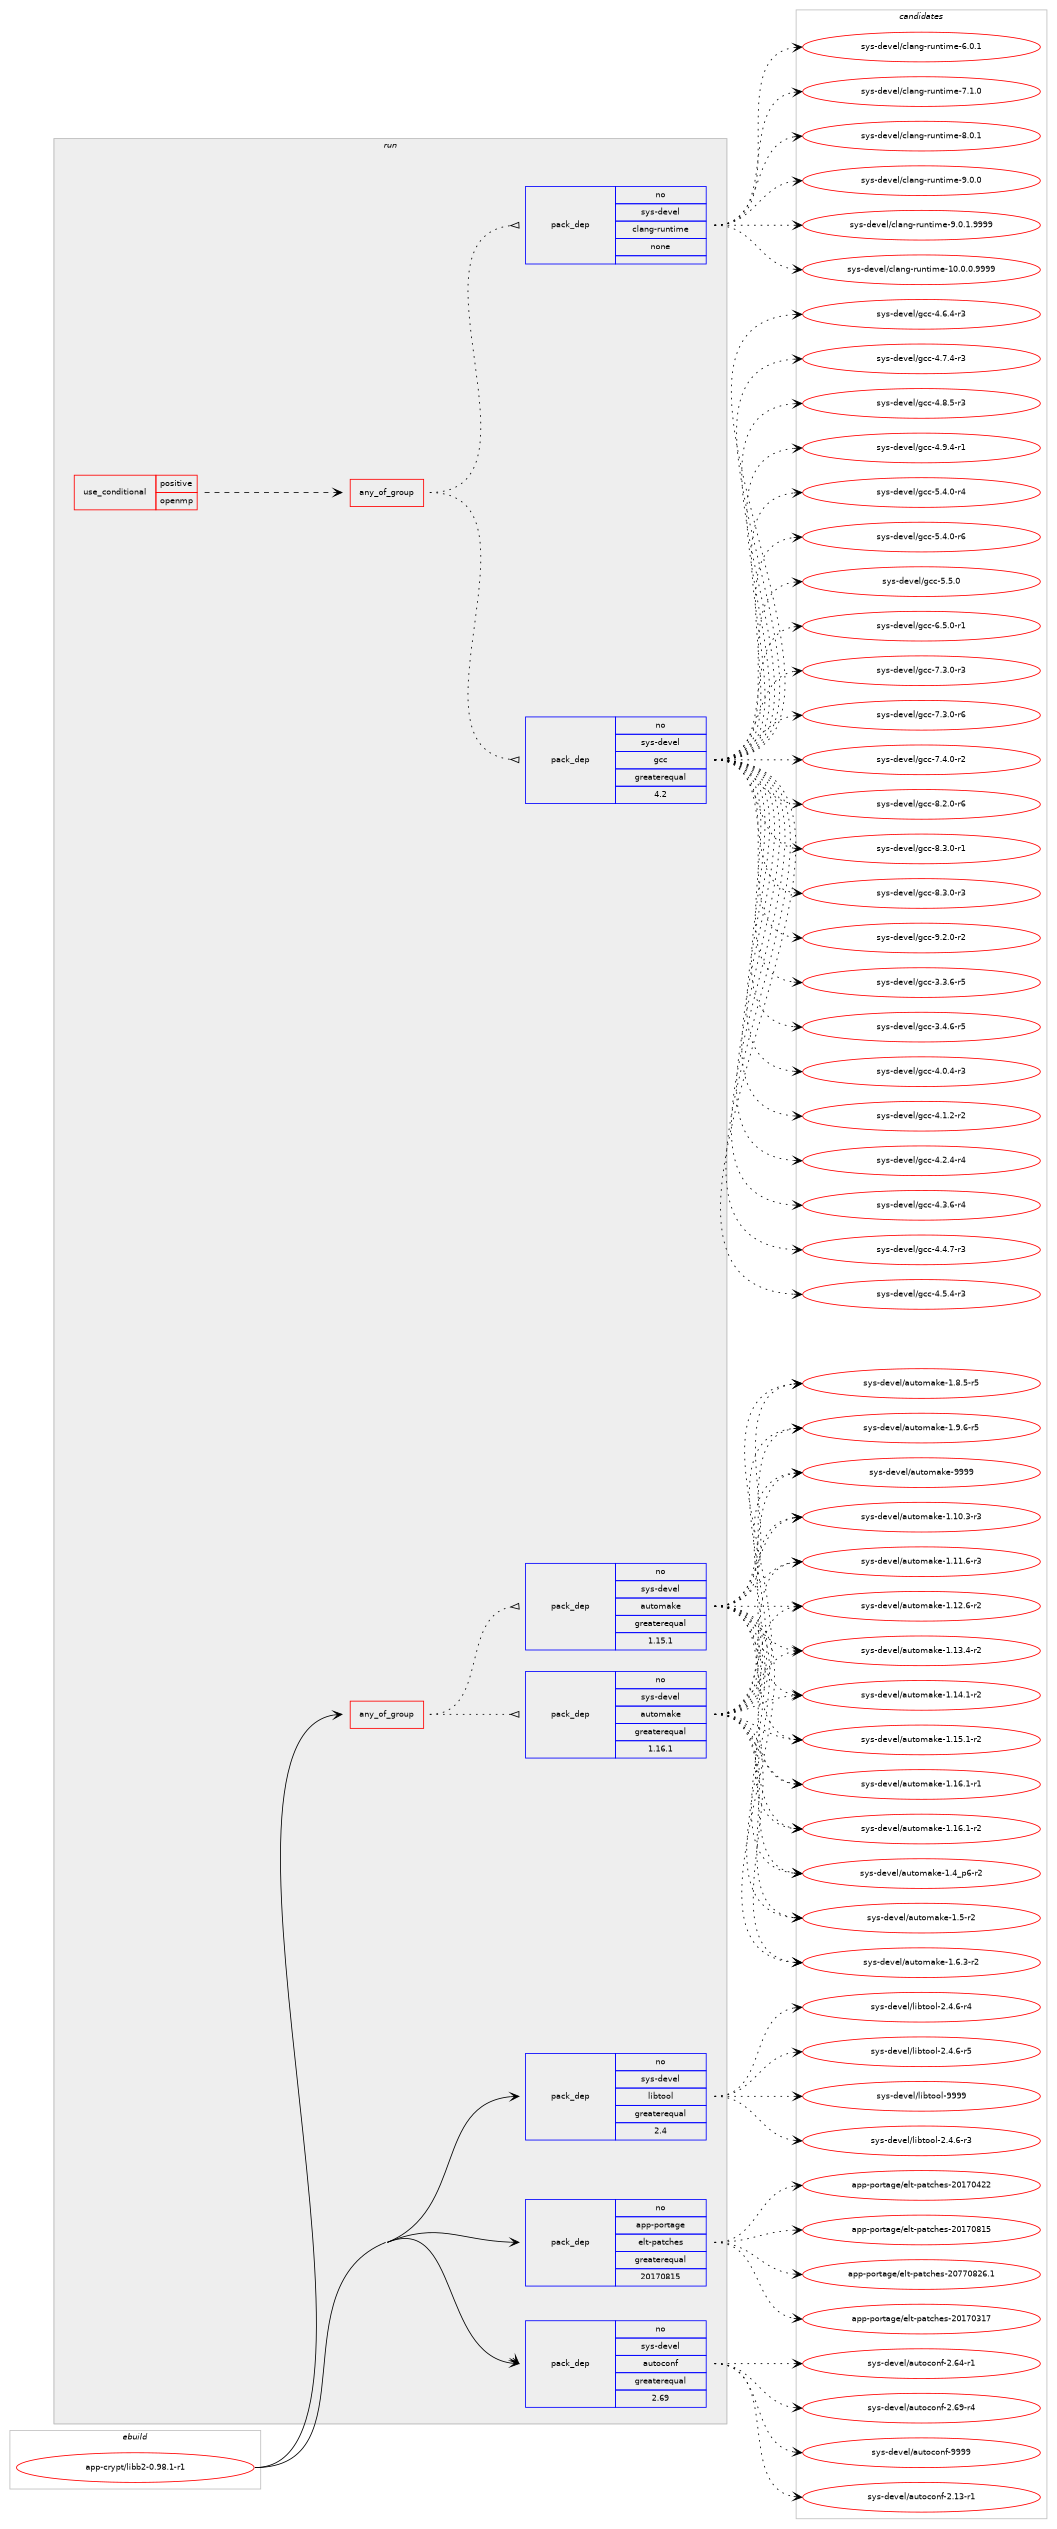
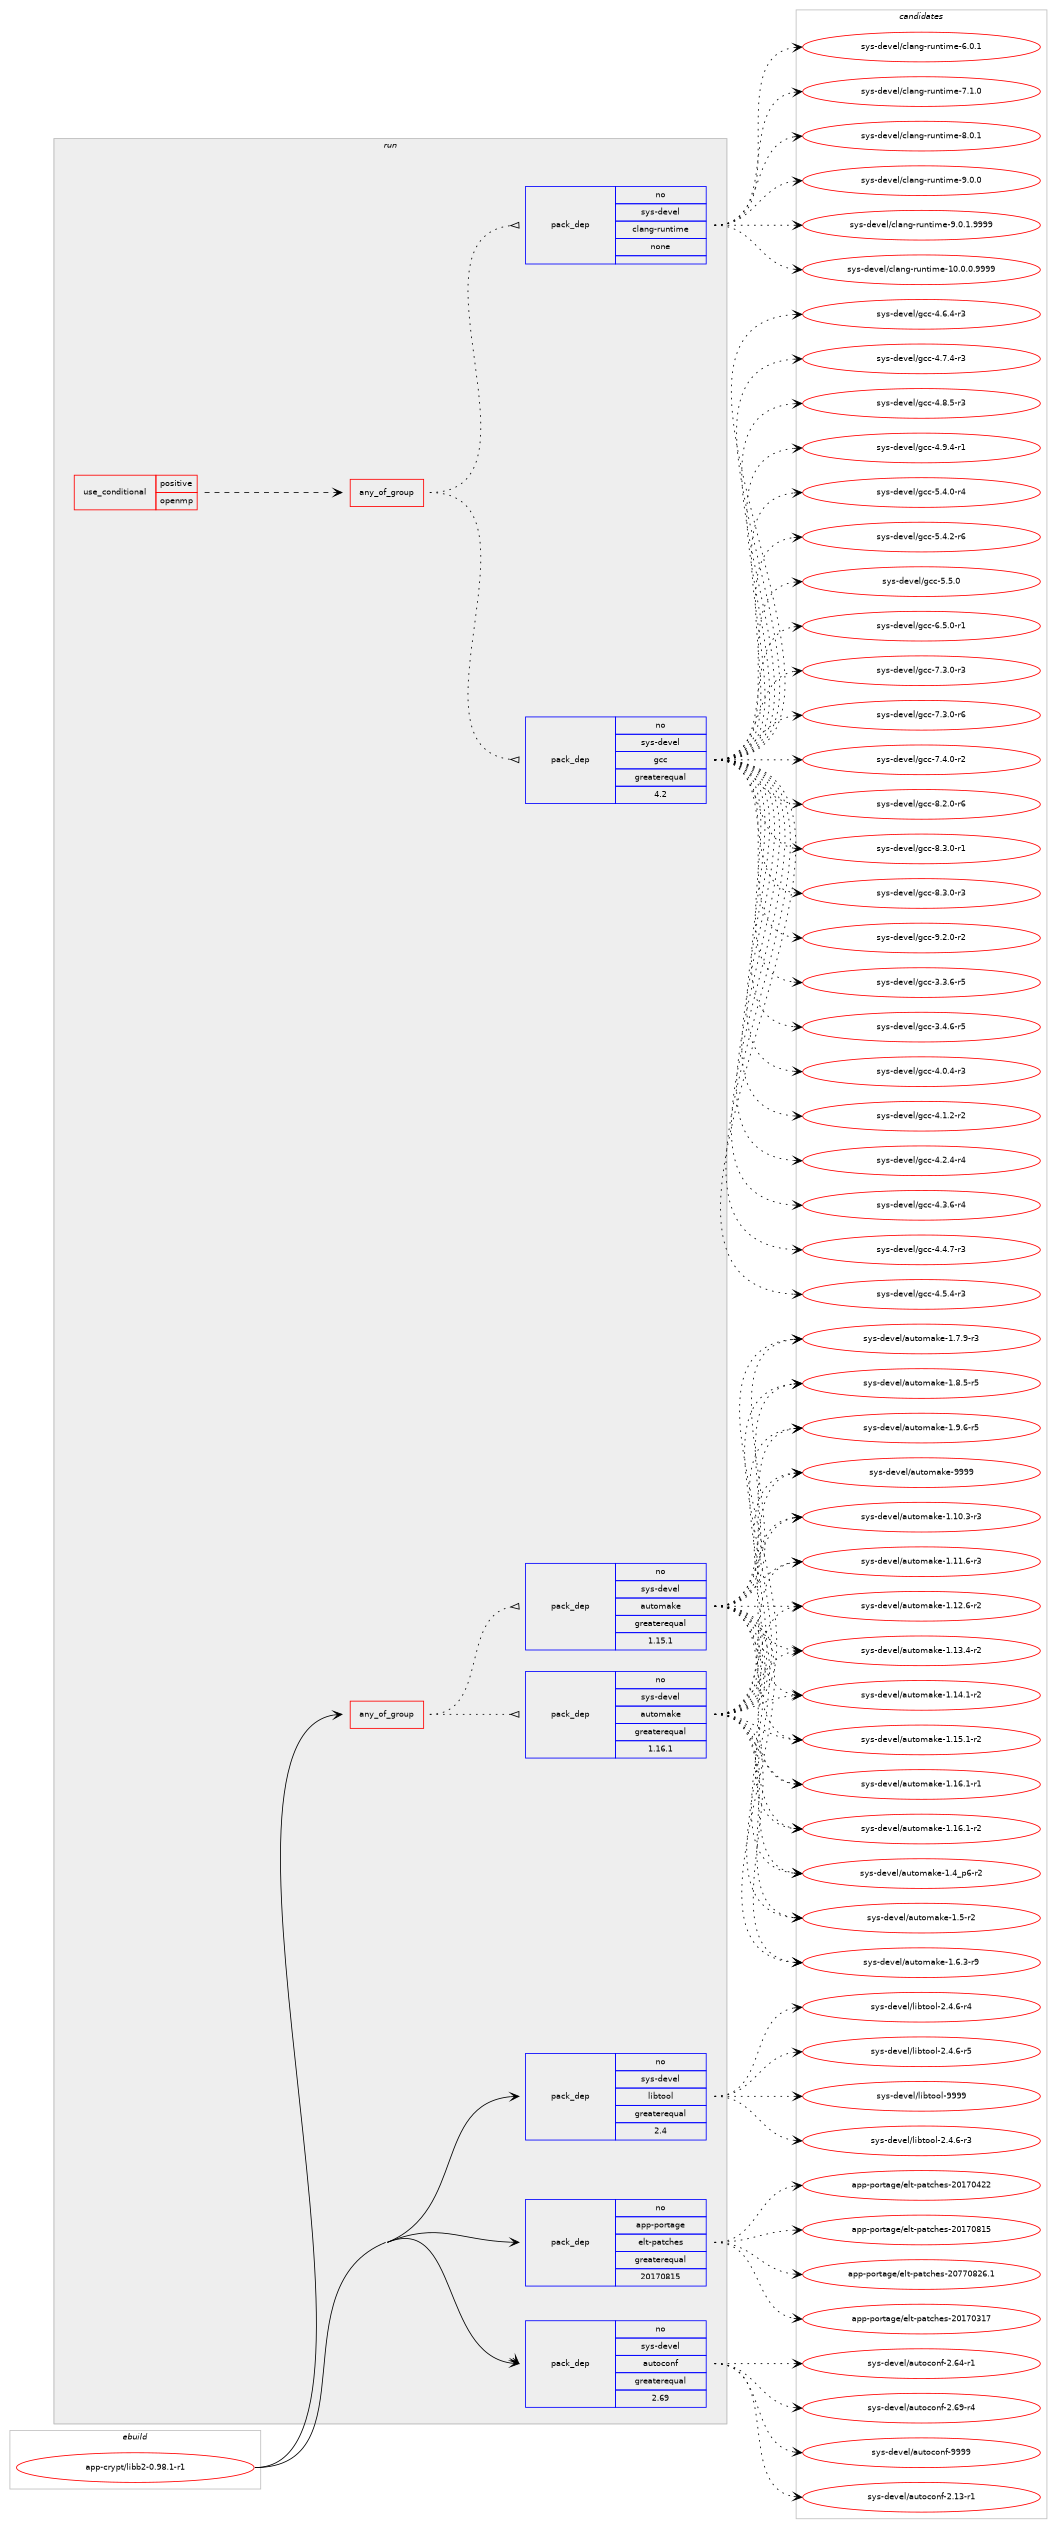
  digraph {
    compound=true
    concentrate=true
    fontname=Helvetica
    fontsize=10
    newrank=true
    rankdir=LR
    ranksep=1.5
    node [color=red fontname=Helvetica fontsize=10]
    edge [arrowhead=vee headport=w style=dotted tailport=e weight=100]
    n1 [label="app-crypt/libb2-0.98.1-r1" width=4]
    n2 [color=blue label=<<TABLE BORDER="0" CELLBORDER="1" CELLSPACING="0" CELLPADDING="4" WIDTH="220"><TR><TD ROWSPAN="6" CELLPADDING="30">pack_dep</TD></TR><TR><TD WIDTH="110">no</TD></TR><TR><TD>sys-devel</TD></TR><TR><TD>automake</TD></TR><TR><TD>greaterequal</TD></TR><TR><TD>1.16.1</TD></TR></TABLE>> shape=none]
    n3 [color=blue label=<<TABLE BORDER="0" CELLBORDER="1" CELLSPACING="0" CELLPADDING="4" WIDTH="220"><TR><TD ROWSPAN="6" CELLPADDING="30">pack_dep</TD></TR><TR><TD WIDTH="110">no</TD></TR><TR><TD>sys-devel</TD></TR><TR><TD>automake</TD></TR><TR><TD>greaterequal</TD></TR><TR><TD>1.15.1</TD></TR></TABLE>> shape=none]
    n4 [label=<<TABLE BORDER="0" CELLBORDER="1" CELLSPACING="0" CELLPADDING="4"><TR><TD CELLPADDING="10">any_of_group</TD></TR></TABLE>> shape=none]
    n5 [color=blue label=<<TABLE BORDER="0" CELLBORDER="1" CELLSPACING="0" CELLPADDING="4" WIDTH="220"><TR><TD ROWSPAN="6" CELLPADDING="30">pack_dep</TD></TR><TR><TD WIDTH="110">no</TD></TR><TR><TD>app-portage</TD></TR><TR><TD>elt-patches</TD></TR><TR><TD>greaterequal</TD></TR><TR><TD>20170815</TD></TR></TABLE>> shape=none]
    n6 [color=blue label=<<TABLE BORDER="0" CELLBORDER="1" CELLSPACING="0" CELLPADDING="4" WIDTH="220"><TR><TD ROWSPAN="6" CELLPADDING="30">pack_dep</TD></TR><TR><TD WIDTH="110">no</TD></TR><TR><TD>sys-devel</TD></TR><TR><TD>autoconf</TD></TR><TR><TD>greaterequal</TD></TR><TR><TD>2.69</TD></TR></TABLE>> shape=none]
    n7 [color=blue label=<<TABLE BORDER="0" CELLBORDER="1" CELLSPACING="0" CELLPADDING="4" WIDTH="220"><TR><TD ROWSPAN="6" CELLPADDING="30">pack_dep</TD></TR><TR><TD WIDTH="110">no</TD></TR><TR><TD>sys-devel</TD></TR><TR><TD>libtool</TD></TR><TR><TD>greaterequal</TD></TR><TR><TD>2.4</TD></TR></TABLE>> shape=none]
    n8 [color=blue label=<<TABLE BORDER="0" CELLBORDER="1" CELLSPACING="0" CELLPADDING="4" WIDTH="220"><TR><TD ROWSPAN="6" CELLPADDING="30">pack_dep</TD></TR><TR><TD WIDTH="110">no</TD></TR><TR><TD>sys-devel</TD></TR><TR><TD>gcc</TD></TR><TR><TD>greaterequal</TD></TR><TR><TD>4.2</TD></TR></TABLE>> shape=none]
    n9 [color=blue label=<<TABLE BORDER="0" CELLBORDER="1" CELLSPACING="0" CELLPADDING="4" WIDTH="220"><TR><TD ROWSPAN="6" CELLPADDING="30">pack_dep</TD></TR><TR><TD WIDTH="110">no</TD></TR><TR><TD>sys-devel</TD></TR><TR><TD>clang-runtime</TD></TR><TR><TD>none</TD></TR><TR><TD></TD></TR></TABLE>> shape=none]
    n10 [label=<<TABLE BORDER="0" CELLBORDER="1" CELLSPACING="0" CELLPADDING="4"><TR><TD CELLPADDING="10">any_of_group</TD></TR></TABLE>> shape=none]
    n11 [label=<<TABLE BORDER="0" CELLBORDER="1" CELLSPACING="0" CELLPADDING="4"><TR><TD ROWSPAN="3" CELLPADDING="10">use_conditional</TD></TR><TR><TD>positive</TD></TR><TR><TD>openmp</TD></TR></TABLE>> shape=none]
    n12 [label="sys-devel/automake-1.10.3-r3" width=4]
    n13 [label="sys-devel/automake-1.11.6-r3" width=4]
    n14 [label="sys-devel/automake-1.12.6-r2" width=4]
    n15 [label="sys-devel/automake-1.13.4-r2" width=4]
    n16 [label="sys-devel/automake-1.14.1-r2" width=4]
    n17 [label="sys-devel/automake-1.15.1-r2" width=4]
    n18 [label="sys-devel/automake-1.16.1-r1" width=4]
    n19 [label="sys-devel/automake-1.16.1-r2" width=4]
    n20 [label="sys-devel/automake-1.4_p6-r2" width=4]
    n21 [label="sys-devel/automake-1.5-r2" width=4]
-   n22 [label="sys-devel/automake-1.6.3-r2" width=4]
+   n22 [label="sys-devel/automake-1.6.3-r9" width=4]
+   n23 [label="sys-devel/automake-1.7.9-r3" width=4]
    n24 [label="sys-devel/automake-1.8.5-r5" width=4]
    n25 [label="sys-devel/automake-1.9.6-r5" width=4]
    n26 [label="sys-devel/automake-9999" width=4]
    n27 [label="app-portage/elt-patches-20170317" width=4]
    n28 [label="app-portage/elt-patches-20170422" width=4]
    n29 [label="app-portage/elt-patches-20170815" width=4]
    n30 [label="app-portage/elt-patches-20770826.1" width=4]
    n31 [label="sys-devel/autoconf-2.13-r1" width=4]
    n32 [label="sys-devel/autoconf-2.64-r1" width=4]
    n33 [label="sys-devel/autoconf-2.69-r4" width=4]
    n34 [label="sys-devel/autoconf-9999" width=4]
    n35 [label="sys-devel/libtool-2.4.6-r3" width=4]
    n36 [label="sys-devel/libtool-2.4.6-r4" width=4]
    n37 [label="sys-devel/libtool-2.4.6-r5" width=4]
    n38 [label="sys-devel/libtool-9999" width=4]
    n39 [label="sys-devel/gcc-3.3.6-r5" width=4]
    n40 [label="sys-devel/gcc-3.4.6-r5" width=4]
    n41 [label="sys-devel/gcc-4.0.4-r3" width=4]
    n42 [label="sys-devel/gcc-4.1.2-r2" width=4]
    n43 [label="sys-devel/gcc-4.2.4-r4" width=4]
    n44 [label="sys-devel/gcc-4.3.6-r4" width=4]
    n45 [label="sys-devel/gcc-4.4.7-r3" width=4]
    n46 [label="sys-devel/gcc-4.5.4-r3" width=4]
    n47 [label="sys-devel/gcc-4.6.4-r3" width=4]
    n48 [label="sys-devel/gcc-4.7.4-r3" width=4]
    n49 [label="sys-devel/gcc-4.8.5-r3" width=4]
    n50 [label="sys-devel/gcc-4.9.4-r1" width=4]
    n51 [label="sys-devel/gcc-5.4.0-r4" width=4]
-   n52 [label="sys-devel/gcc-5.4.0-r6" width=4]
+   n52 [label="sys-devel/gcc-5.4.2-r6" width=4]
    n53 [label="sys-devel/gcc-5.5.0" width=4]
    n54 [label="sys-devel/gcc-6.5.0-r1" width=4]
    n55 [label="sys-devel/gcc-7.3.0-r3" width=4]
    n56 [label="sys-devel/gcc-7.3.0-r6" width=4]
    n57 [label="sys-devel/gcc-7.4.0-r2" width=4]
    n58 [label="sys-devel/gcc-8.2.0-r6" width=4]
    n59 [label="sys-devel/gcc-8.3.0-r1" width=4]
    n60 [label="sys-devel/gcc-8.3.0-r3" width=4]
    n61 [label="sys-devel/gcc-9.2.0-r2" width=4]
    n62 [label="sys-devel/clang-runtime-10.0.0.9999" width=4]
    n63 [label="sys-devel/clang-runtime-6.0.1" width=4]
    n64 [label="sys-devel/clang-runtime-7.1.0" width=4]
    n65 [label="sys-devel/clang-runtime-8.0.1" width=4]
    n66 [label="sys-devel/clang-runtime-9.0.0" width=4]
    n67 [label="sys-devel/clang-runtime-9.0.1.9999" width=4]
    subgraph cluster_1 {
      color=gray
      label=<<i>ebuild</i>>
      rank=same
      n1
    }
    subgraph cluster_2 {
      color=gray
      label=<<i>dependencies</i>>
      subgraph cluster_3 {
        color=gray
        fillcolor="#eeeeee"
        label=<<i>compile</i>>
        style=filled
        subgraph sub_4 {
          color=gray
          fillcolor="#eeeeee"
          label=<<i>compile</i>>
          style=filled
          n4
          subgraph sub_5 {
            color=gray
            fillcolor="#eeeeee"
            label=<<i>compile</i>>
            style=filled
            n2
          }
          subgraph sub_6 {
            color=gray
            fillcolor="#eeeeee"
            label=<<i>compile</i>>
            style=filled
            n3
          }
        }
        subgraph sub_7 {
          color=gray
          fillcolor="#eeeeee"
          label=<<i>compile</i>>
          style=filled
          n5
        }
        subgraph sub_8 {
          color=gray
          fillcolor="#eeeeee"
          label=<<i>compile</i>>
          style=filled
          n6
        }
        subgraph sub_9 {
          color=gray
          fillcolor="#eeeeee"
          label=<<i>compile</i>>
          style=filled
          n7
        }
      }
      subgraph cluster_10 {
        color=gray
        fillcolor="#eeeeee"
        label=<<i>compile and run</i>>
        style=filled
        subgraph sub_11 {
          color=gray
          fillcolor="#eeeeee"
          label=<<i>compile and run</i>>
          style=filled
          n11
          subgraph sub_12 {
            color=gray
            fillcolor="#eeeeee"
            label=<<i>compile and run</i>>
            style=filled
            n10
            subgraph sub_13 {
              color=gray
              fillcolor="#eeeeee"
              label=<<i>compile and run</i>>
              style=filled
              n8
            }
            subgraph sub_14 {
              color=gray
              fillcolor="#eeeeee"
              label=<<i>compile and run</i>>
              style=filled
              n9
            }
          }
        }
      }
      subgraph cluster_15 {
        color=gray
        fillcolor="#eeeeee"
        label=<<i>run</i>>
        style=filled
      }
    }
    subgraph cluster_16 {
      color=gray
      label=<<i>candidates</i>>
      rank=same
      subgraph sub_17 {
        color=black
        label=<<i>candidates</i>>
        nodesep=1
        rank=same
        n12
        n13
        n14
        n15
        n16
        n17
        n18
        n19
        n20
        n21
        n22
+       n23
        n24
        n25
        n26
      }
      subgraph sub_18 {
        color=black
        label=<<i>candidates</i>>
        nodesep=1
        rank=same
        n12
        n13
        n14
        n15
        n16
        n17
        n18
        n19
        n20
        n21
        n22
+       n23
        n24
        n25
        n26
      }
      subgraph sub_19 {
        color=black
        label=<<i>candidates</i>>
        nodesep=1
        rank=same
        n27
        n28
        n29
        n30
      }
      subgraph sub_20 {
        color=black
        label=<<i>candidates</i>>
        nodesep=1
        rank=same
        n31
        n32
        n33
        n34
      }
      subgraph sub_21 {
        color=black
        label=<<i>candidates</i>>
        nodesep=1
        rank=same
        n35
        n36
        n37
        n38
      }
      subgraph sub_22 {
        color=black
        label=<<i>candidates</i>>
        nodesep=1
        rank=same
        n39
        n40
        n41
        n42
        n43
        n44
        n45
        n46
        n47
        n48
        n49
        n50
        n51
        n52
        n53
        n54
        n55
        n56
        n57
        n58
        n59
        n60
        n61
      }
      subgraph sub_23 {
        color=black
        label=<<i>candidates</i>>
        nodesep=1
        rank=same
        n62
        n63
        n64
        n65
        n66
        n67
      }
    }
    n1 -> n4 [style=solid weight=20]
    n1 -> n5 [style=solid weight=20]
    n1 -> n6 [style=solid weight=20]
    n1 -> n7 [style=solid weight=20]
    n2 -> n12
    n2 -> n13
    n2 -> n14
    n2 -> n15
    n2 -> n16
    n2 -> n17
    n2 -> n18
    n2 -> n19
    n2 -> n20
    n2 -> n21
    n2 -> n22
+   n2 -> n23
    n2 -> n24
    n2 -> n25
    n2 -> n26
    n3 -> n12
    n3 -> n13
    n3 -> n14
    n3 -> n15
    n3 -> n16
    n3 -> n17
    n3 -> n18
    n3 -> n19
    n3 -> n20
    n3 -> n21
    n3 -> n22
+   n3 -> n23
    n3 -> n24
    n3 -> n25
    n3 -> n26
    n4 -> n2 [arrowhead=oinv weight=20]
    n4 -> n3 [arrowhead=oinv weight=20]
    n5 -> n27
    n5 -> n28
    n5 -> n29
    n5 -> n30
    n6 -> n31
    n6 -> n32
    n6 -> n33
    n6 -> n34
    n7 -> n35
    n7 -> n36
    n7 -> n37
    n7 -> n38
    n8 -> n39
    n8 -> n40
    n8 -> n41
    n8 -> n42
    n8 -> n43
    n8 -> n44
    n8 -> n45
    n8 -> n46
    n8 -> n47
    n8 -> n48
    n8 -> n49
    n8 -> n50
    n8 -> n51
    n8 -> n52
    n8 -> n53
    n8 -> n54
    n8 -> n55
    n8 -> n56
    n8 -> n57
    n8 -> n58
    n8 -> n59
    n8 -> n60
    n8 -> n61
    n9 -> n62
    n9 -> n63
    n9 -> n64
    n9 -> n65
    n9 -> n66
    n9 -> n67
    n10 -> n8 [arrowhead=oinv weight=20]
    n10 -> n9 [arrowhead=oinv weight=20]
    n11 -> n10 [style=dashed weight=20]
  }
